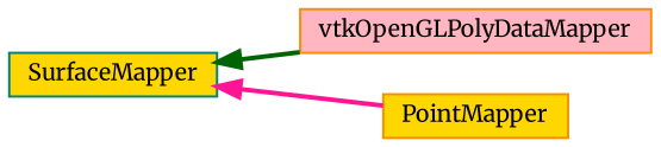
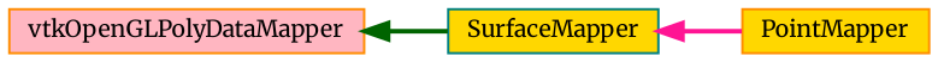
  digraph {
    fontname=Merriweather
    rankdir=LR
    node [color=darkorange fillcolor=gold fontname=Merriweather fontsize=10 shape=box style=filled]
    edge [dir=back fontname=Merriweather fontsize=10 labelfontname=Helvetica labelfontsize=10 style=bold]
    n1 [fillcolor=lightpink height=0.2 label=vtkOpenGLPolyDataMapper width=0.4]
    n2 [color=teal height=0.2 label=SurfaceMapper width=0.4]
    n3 [height=0.2 label=PointMapper width=0.4]
-   n2 -> n1 [color=darkgreen]
+   n1 -> n2 [color=darkgreen]
    n2 -> n3 [color=deeppink]
  }
